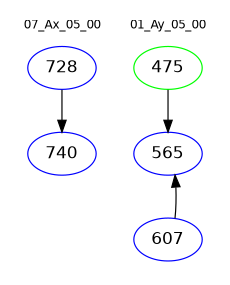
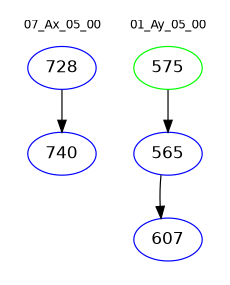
  digraph {
    fontname="DejaVu Sans"
    node [color=blue fontname="DejaVu Sans"]
    edge [color=black fontname="DejaVu Sans"]
    n1 [label=728]
    n2 [label=740]
-   n3 [color=green label=475]
+   n3 [color=green label=575]
    n4 [label=565]
    n5 [label=607]
    subgraph cluster_1 {
      color=white
      fontsize=10
      label="07_Ax_05_00"
      n1
      n2
    }
    subgraph cluster_2 {
      color=white
      fontsize=10
      label="01_Ay_05_00"
      n3
      n4
      n5
    }
    n1 -> n2
    n3 -> n4
-   n5 -> n4
+   n4 -> n5
  }
